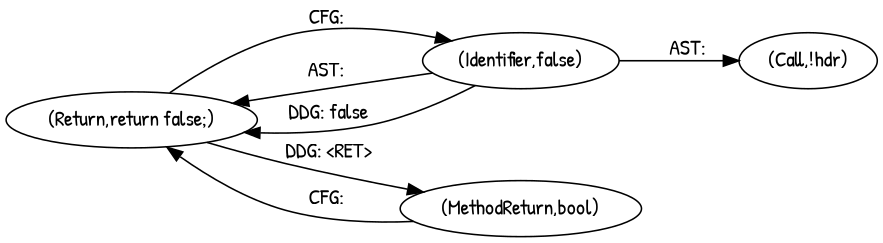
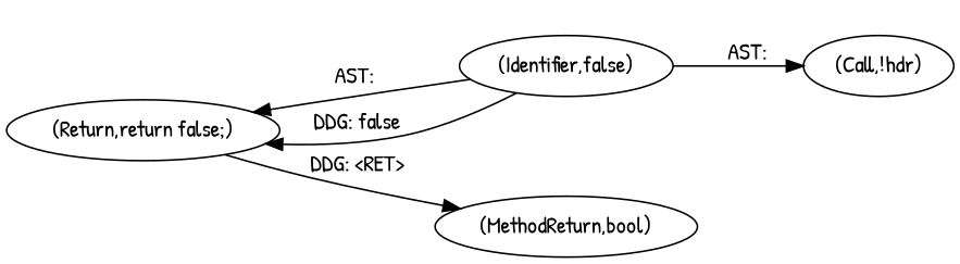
  digraph {
    fontname="Patrick Hand"
    rankdir=LR
    node [fontname="Patrick Hand"]
    edge [fontname="Patrick Hand"]
    n1 [label="(Return,return false;)"]
    n2 [label="(Identifier,false)"]
    n3 [label="(MethodReturn,bool)"]
    n4 [label="(Call,!hdr)"]
-   n1 -> n2 [label="CFG: "]
    n1 -> n3 [label="DDG: <RET>"]
    n2 -> n1 [label="AST: "]
    n2 -> n1 [label="DDG: false"]
    n2 -> n4 [label="AST: "]
-   n3 -> n1 [label="CFG: "]
  }
